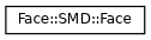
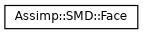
  digraph {
    rankdir=LR
-   n1 [color=black fillcolor=white fontname=Helvetica fontsize=10 height=0.2 label="Face::SMD::Face" shape=record style=filled width=0.4]
+   n1 [color=black fillcolor=white fontname=Helvetica fontsize=10 height=0.2 label="Assimp::SMD::Face" shape=record style=filled width=0.4]
  }
